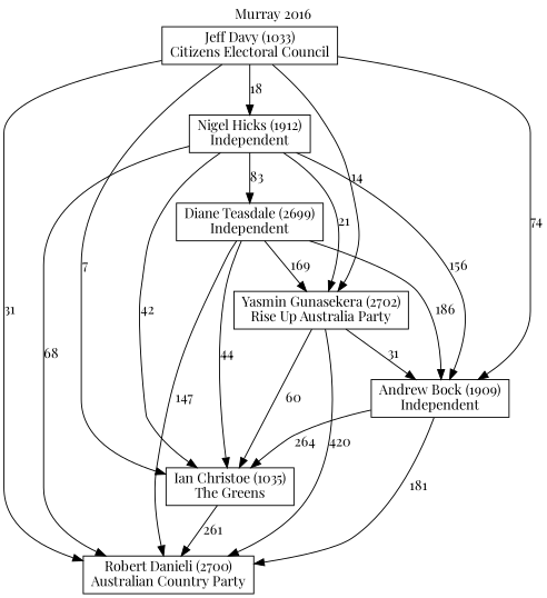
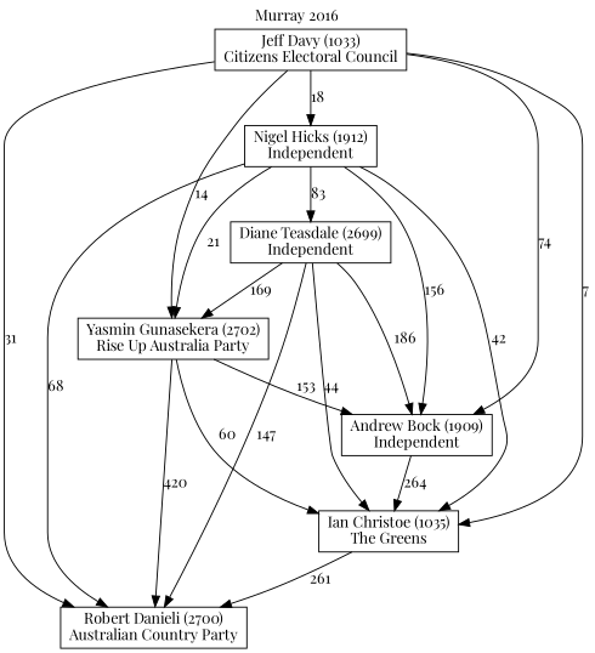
  digraph {
    fontname="Playfair Display"
    label="Murray 2016"
    labelloc=t
    mclimit=10
    node [fontname="Playfair Display" shape=box]
    edge [fontname="Playfair Display"]
    n1 [label="Robert Danieli (2700)\nAustralian Country Party"]
    n2 [label="Ian Christoe (1035)\nThe Greens"]
    n3 [label="Andrew Bock (1909)\nIndependent"]
    n4 [label="Yasmin Gunasekera (2702)\nRise Up Australia Party"]
    n5 [label="Diane Teasdale (2699)\nIndependent"]
    n6 [label="Nigel Hicks (1912)\nIndependent"]
    n7 [label="Jeff Davy (1033)\nCitizens Electoral Council"]
    n2 -> n1 [label=261]
-   n3 -> n1 [label=181]
    n3 -> n2 [label=264]
    n4 -> n1 [label=420]
    n4 -> n2 [label=60]
-   n4 -> n3 [label=31]
+   n4 -> n3 [label=153]
    n5 -> n1 [label=147]
    n5 -> n2 [label=44]
    n5 -> n3 [label=186]
    n5 -> n4 [label=169]
    n6 -> n1 [label=68]
    n6 -> n2 [label=42]
    n6 -> n3 [label=156]
    n6 -> n4 [label=21]
    n6 -> n5 [label=83]
    n7 -> n1 [label=31]
    n7 -> n2 [label=7]
    n7 -> n3 [label=74]
    n7 -> n4 [label=14]
    n7 -> n6 [label=18]
  }
